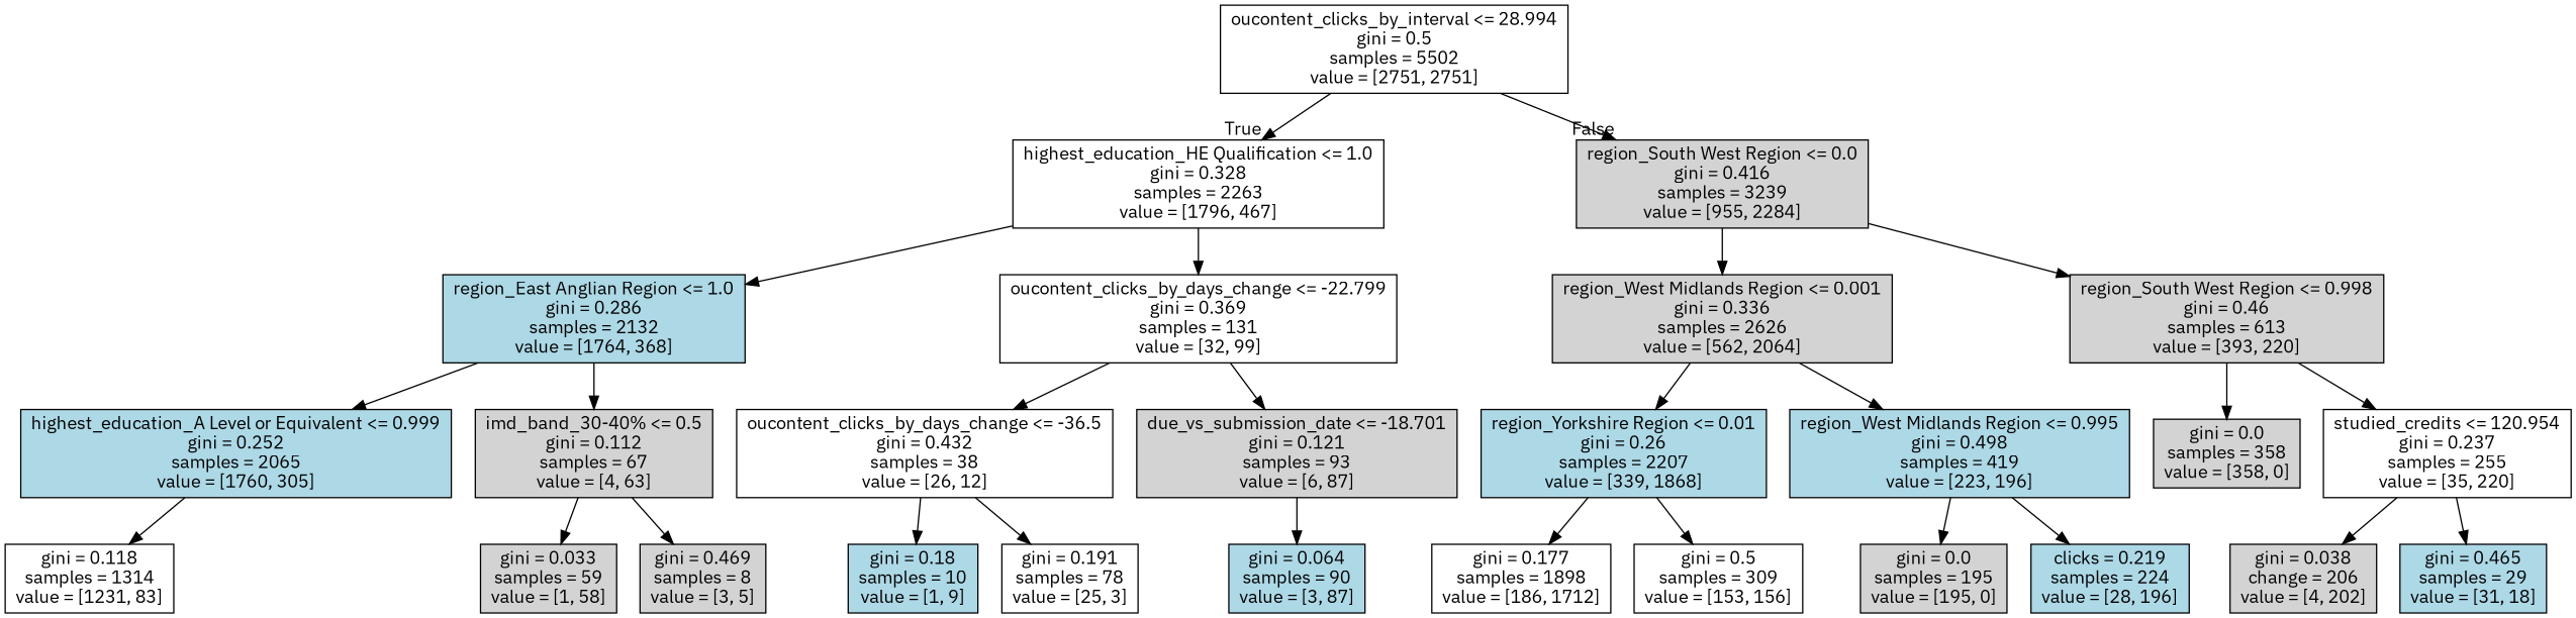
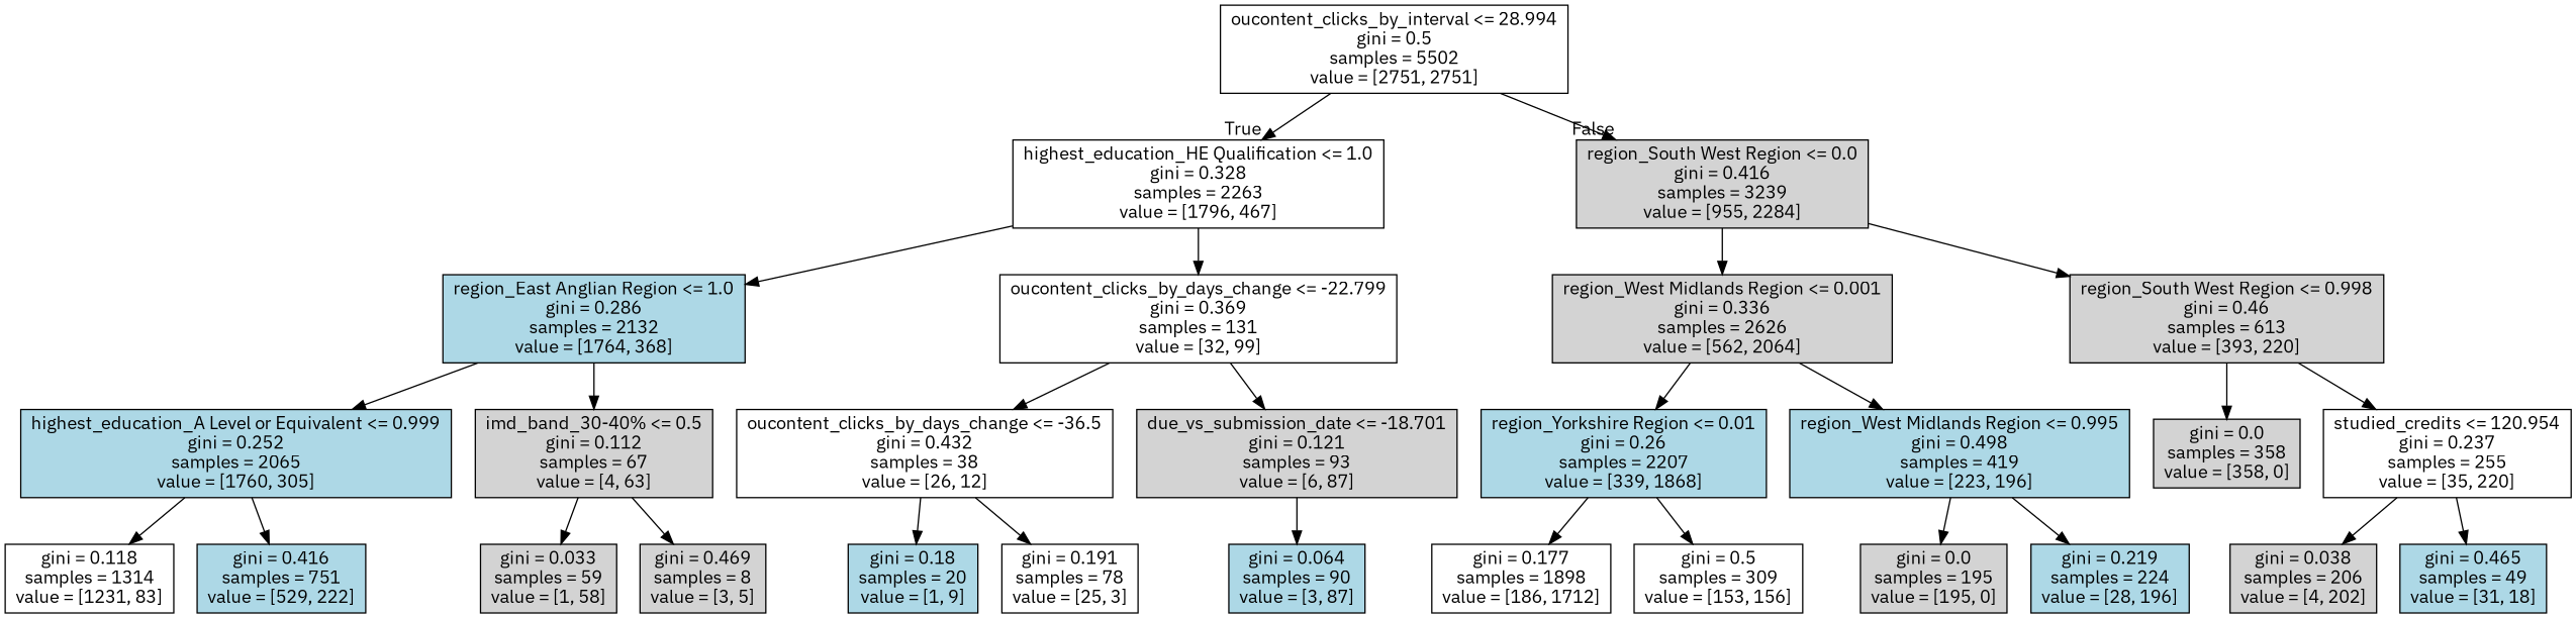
  digraph {
    fontname="IBM Plex Sans"
    node [color=black fillcolor=lightgrey fontname="IBM Plex Sans" shape=box style=filled]
    edge [fontname="IBM Plex Sans"]
    n1 [fillcolor=white label="oucontent_clicks_by_interval <= 28.994\ngini = 0.5\nsamples = 5502\nvalue = [2751, 2751]"]
    n2 [fillcolor=white label="highest_education_HE Qualification <= 1.0\ngini = 0.328\nsamples = 2263\nvalue = [1796, 467]"]
    n3 [label="region_South West Region <= 0.0\ngini = 0.416\nsamples = 3239\nvalue = [955, 2284]"]
    n4 [fillcolor=lightblue label="region_East Anglian Region <= 1.0\ngini = 0.286\nsamples = 2132\nvalue = [1764, 368]"]
    n5 [fillcolor=white label="oucontent_clicks_by_days_change <= -22.799\ngini = 0.369\nsamples = 131\nvalue = [32, 99]"]
    n6 [label="region_West Midlands Region <= 0.001\ngini = 0.336\nsamples = 2626\nvalue = [562, 2064]"]
    n7 [label="region_South West Region <= 0.998\ngini = 0.46\nsamples = 613\nvalue = [393, 220]"]
    n8 [fillcolor=lightblue label="highest_education_A Level or Equivalent <= 0.999\ngini = 0.252\nsamples = 2065\nvalue = [1760, 305]"]
    n9 [label="imd_band_30-40% <= 0.5\ngini = 0.112\nsamples = 67\nvalue = [4, 63]"]
    n10 [fillcolor=white label="oucontent_clicks_by_days_change <= -36.5\ngini = 0.432\nsamples = 38\nvalue = [26, 12]"]
    n11 [label="due_vs_submission_date <= -18.701\ngini = 0.121\nsamples = 93\nvalue = [6, 87]"]
    n12 [fillcolor=white label="gini = 0.118\nsamples = 1314\nvalue = [1231, 83]"]
+   n13 [fillcolor=lightblue label="gini = 0.416\nsamples = 751\nvalue = [529, 222]"]
    n14 [label="gini = 0.033\nsamples = 59\nvalue = [1, 58]"]
    n15 [label="gini = 0.469\nsamples = 8\nvalue = [3, 5]"]
-   n16 [fillcolor=lightblue label="gini = 0.18\nsamples = 10\nvalue = [1, 9]"]
+   n16 [fillcolor=lightblue label="gini = 0.18\nsamples = 20\nvalue = [1, 9]"]
    n17 [fillcolor=white label="gini = 0.191\nsamples = 78\nvalue = [25, 3]"]
    n18 [fillcolor=lightblue label="gini = 0.064\nsamples = 90\nvalue = [3, 87]"]
    n19 [fillcolor=lightblue label="region_Yorkshire Region <= 0.01\ngini = 0.26\nsamples = 2207\nvalue = [339, 1868]"]
    n20 [fillcolor=lightblue label="region_West Midlands Region <= 0.995\ngini = 0.498\nsamples = 419\nvalue = [223, 196]"]
    n21 [label="gini = 0.0\nsamples = 358\nvalue = [358, 0]"]
    n22 [fillcolor=white label="studied_credits <= 120.954\ngini = 0.237\nsamples = 255\nvalue = [35, 220]"]
    n23 [fillcolor=white label="gini = 0.177\nsamples = 1898\nvalue = [186, 1712]"]
    n24 [fillcolor=white label="gini = 0.5\nsamples = 309\nvalue = [153, 156]"]
    n25 [label="gini = 0.0\nsamples = 195\nvalue = [195, 0]"]
-   n26 [fillcolor=lightblue label="clicks = 0.219\nsamples = 224\nvalue = [28, 196]"]
-   n27 [label="gini = 0.038\nchange = 206\nvalue = [4, 202]"]
-   n28 [fillcolor=lightblue label="gini = 0.465\nsamples = 29\nvalue = [31, 18]"]
+   n26 [fillcolor=lightblue label="gini = 0.219\nsamples = 224\nvalue = [28, 196]"]
+   n27 [label="gini = 0.038\nsamples = 206\nvalue = [4, 202]"]
+   n28 [fillcolor=lightblue label="gini = 0.465\nsamples = 49\nvalue = [31, 18]"]
    n1 -> n2 [headlabel=True labelangle=45 labeldistance=2.5]
    n1 -> n3 [headlabel=False labelangle=-45 labeldistance=2.5]
    n2 -> n4
    n2 -> n5
    n3 -> n6
    n3 -> n7
    n4 -> n8
    n4 -> n9
    n5 -> n10
    n5 -> n11
    n6 -> n19
    n6 -> n20
    n7 -> n21
    n7 -> n22
    n8 -> n12
+   n8 -> n13
    n9 -> n14
    n9 -> n15
    n10 -> n16
    n10 -> n17
    n11 -> n18
    n19 -> n23
    n19 -> n24
    n20 -> n25
    n20 -> n26
    n22 -> n27
    n22 -> n28
  }
